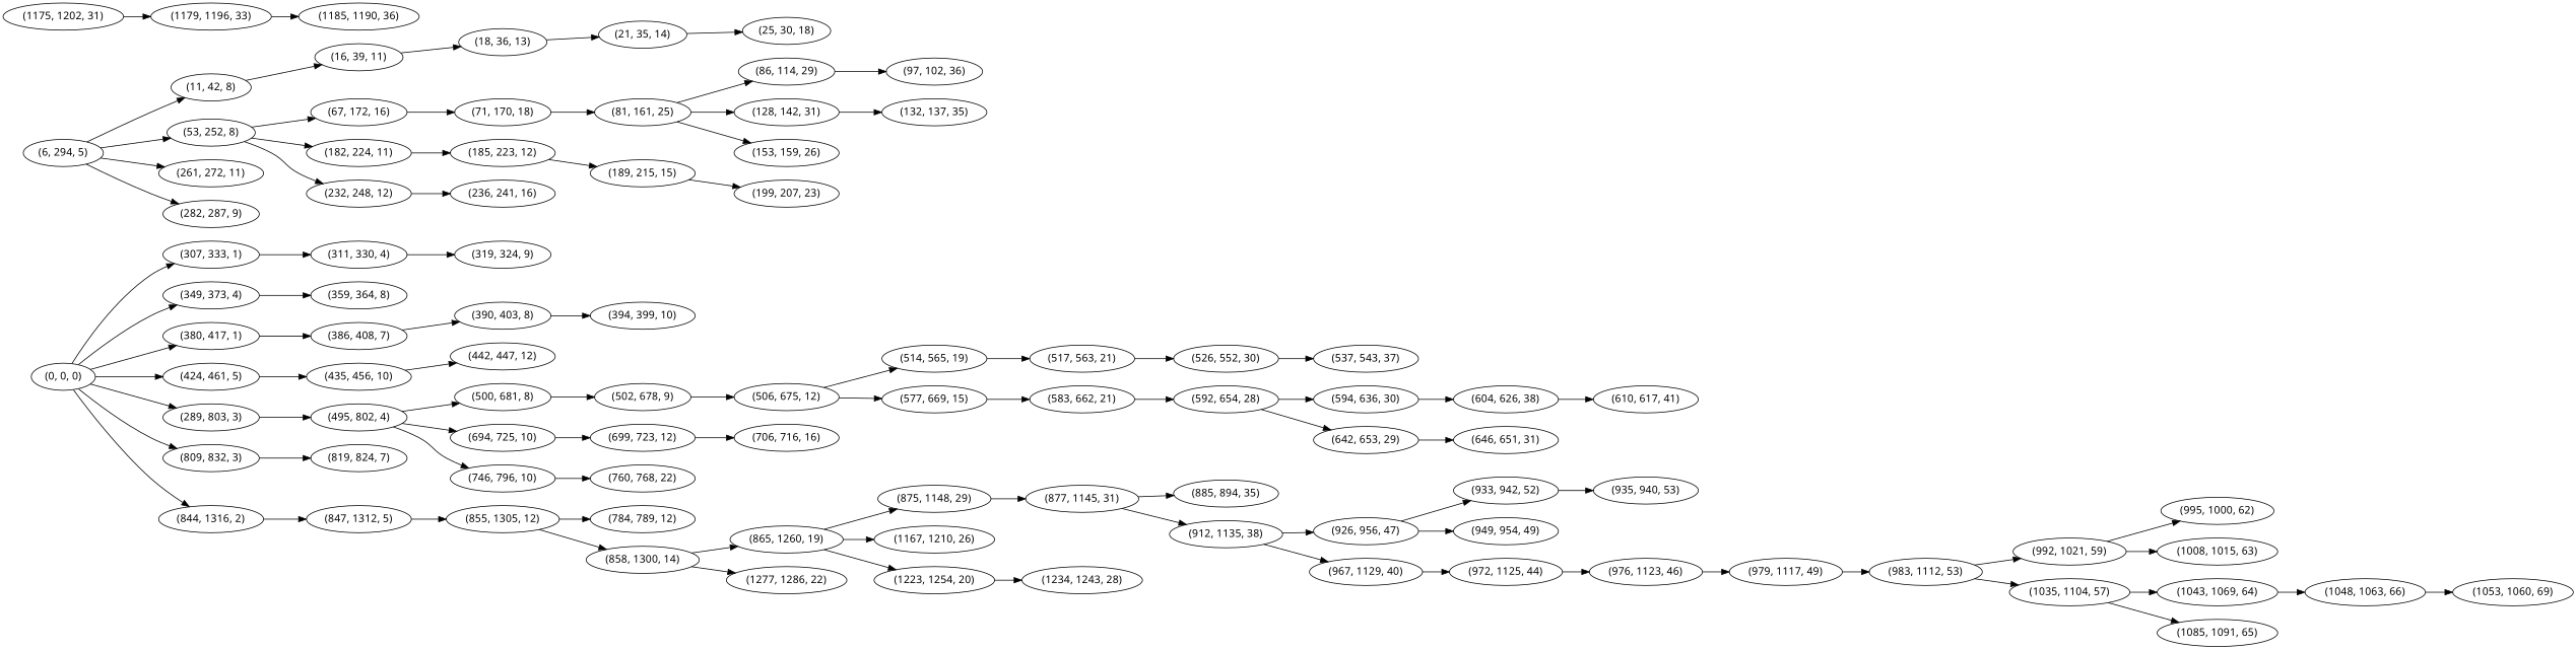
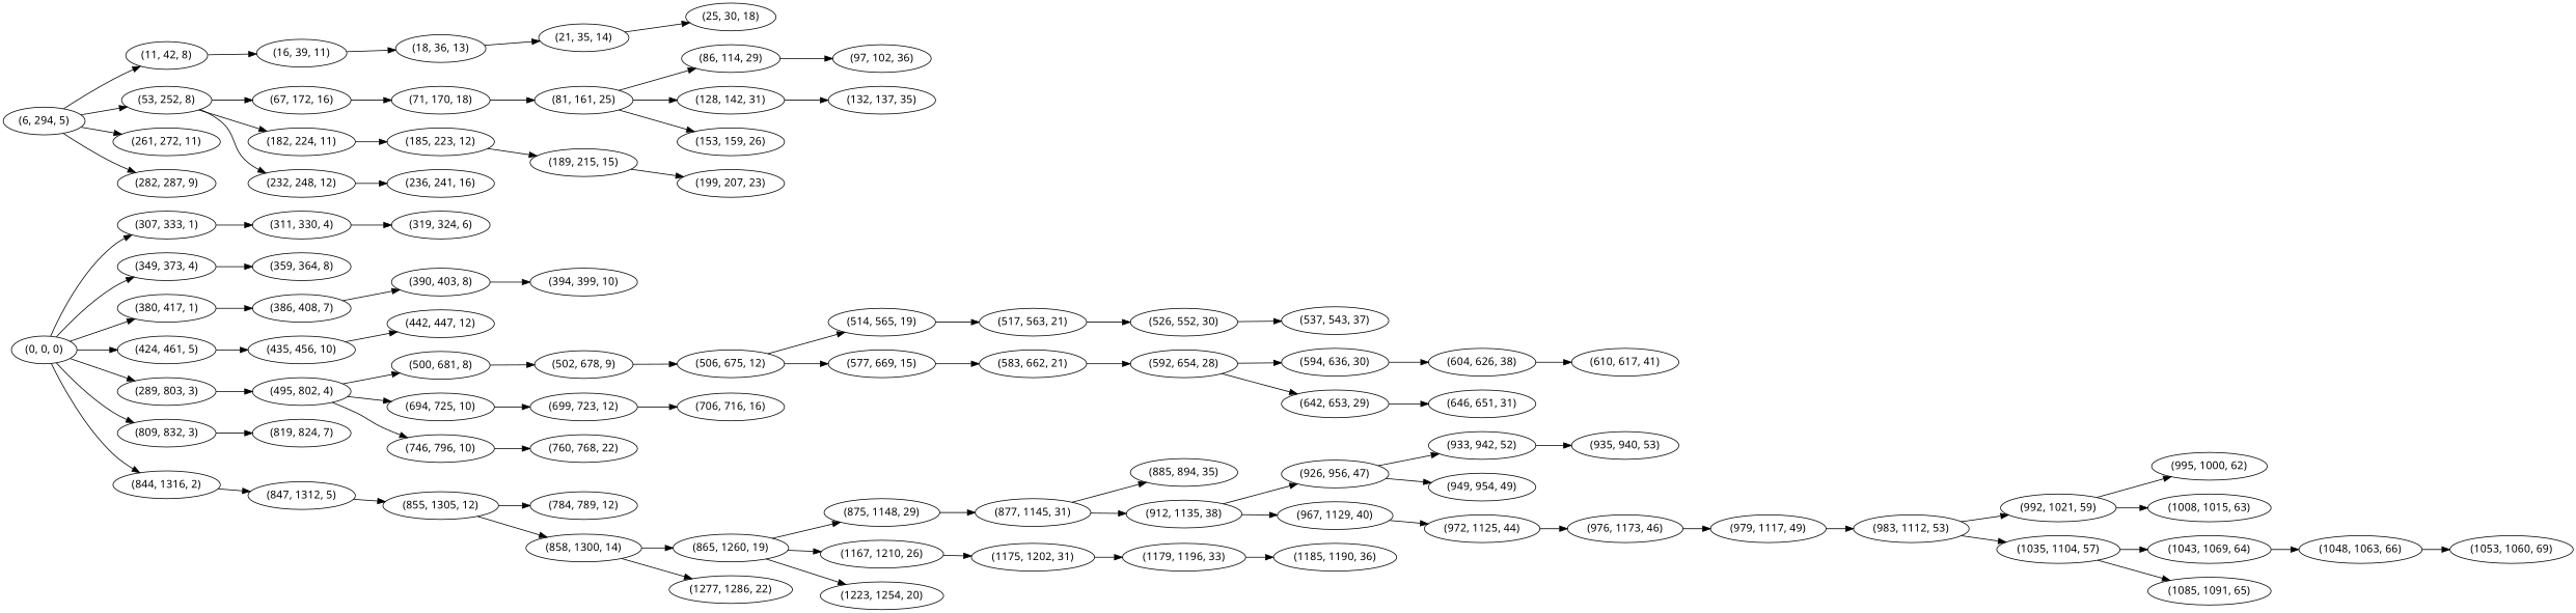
  digraph {
    fontname="Noto Sans"
    rankdir=LR
    node [fontname="Noto Sans"]
    edge [fontname="Noto Sans"]
    "(0, 0, 0)"
    "(307, 333, 1)"
    "(349, 373, 4)"
    "(380, 417, 1)"
    "(424, 461, 5)"
    n6 [label="(289, 803, 3)"]
    "(809, 832, 3)"
    "(844, 1316, 2)"
    "(311, 330, 4)"
    "(359, 364, 8)"
    "(386, 408, 7)"
    "(435, 456, 10)"
    "(495, 802, 4)"
    "(819, 824, 7)"
    "(847, 1312, 5)"
    "(6, 294, 5)"
    "(11, 42, 8)"
    "(53, 252, 8)"
    "(261, 272, 11)"
    "(282, 287, 9)"
    "(16, 39, 11)"
    "(67, 172, 16)"
    "(182, 224, 11)"
    "(232, 248, 12)"
    "(18, 36, 13)"
    "(21, 35, 14)"
    "(25, 30, 18)"
    "(71, 170, 18)"
    "(185, 223, 12)"
    "(236, 241, 16)"
    "(81, 161, 25)"
    "(86, 114, 29)"
    "(128, 142, 31)"
    "(153, 159, 26)"
    "(97, 102, 36)"
    "(132, 137, 35)"
    "(189, 215, 15)"
    "(199, 207, 23)"
-   "(319, 324, 9)"
+   "(319, 324, 9)" [label="(319, 324, 6)"]
    "(390, 403, 8)"
    "(394, 399, 10)"
    "(442, 447, 12)"
    "(500, 681, 8)"
    "(694, 725, 10)"
    "(746, 796, 10)"
    "(502, 678, 9)"
    "(699, 723, 12)"
    "(760, 768, 22)"
    "(506, 675, 12)"
    "(514, 565, 19)"
    "(577, 669, 15)"
    "(517, 563, 21)"
    "(583, 662, 21)"
    "(526, 552, 30)"
    "(537, 543, 37)"
    "(592, 654, 28)"
    "(594, 636, 30)"
    "(642, 653, 29)"
    "(604, 626, 38)"
    "(646, 651, 31)"
    "(610, 617, 41)"
    "(706, 716, 16)"
    "(855, 1305, 12)"
    "(784, 789, 12)"
    "(858, 1300, 14)"
    "(865, 1260, 19)"
    "(1277, 1286, 22)"
    "(875, 1148, 29)"
    "(1167, 1210, 26)"
    "(1223, 1254, 20)"
    "(877, 1145, 31)"
    "(1175, 1202, 31)"
-   "(1234, 1243, 28)"
    "(885, 894, 35)"
    "(912, 1135, 38)"
    "(926, 956, 47)"
    "(967, 1129, 40)"
    "(933, 942, 52)"
    "(949, 954, 49)"
    "(972, 1125, 44)"
    "(935, 940, 53)"
-   "(976, 1123, 46)"
+   "(976, 1123, 46)" [label="(976, 1173, 46)"]
    "(979, 1117, 49)"
    "(983, 1112, 53)"
    "(992, 1021, 59)"
    "(1035, 1104, 57)"
    "(995, 1000, 62)"
    "(1008, 1015, 63)"
    "(1043, 1069, 64)"
    "(1085, 1091, 65)"
    "(1048, 1063, 66)"
    "(1053, 1060, 69)"
    "(1179, 1196, 33)"
    "(1185, 1190, 36)"
    "(0, 0, 0)" -> "(307, 333, 1)"
    "(0, 0, 0)" -> "(349, 373, 4)"
    "(0, 0, 0)" -> "(380, 417, 1)"
    "(0, 0, 0)" -> "(424, 461, 5)"
    "(0, 0, 0)" -> n6
    "(0, 0, 0)" -> "(809, 832, 3)"
    "(0, 0, 0)" -> "(844, 1316, 2)"
    "(307, 333, 1)" -> "(311, 330, 4)"
    "(349, 373, 4)" -> "(359, 364, 8)"
    "(380, 417, 1)" -> "(386, 408, 7)"
    "(424, 461, 5)" -> "(435, 456, 10)"
    n6 -> "(495, 802, 4)"
    "(809, 832, 3)" -> "(819, 824, 7)"
    "(844, 1316, 2)" -> "(847, 1312, 5)"
    "(311, 330, 4)" -> "(319, 324, 9)"
    "(386, 408, 7)" -> "(390, 403, 8)"
    "(435, 456, 10)" -> "(442, 447, 12)"
    "(495, 802, 4)" -> "(500, 681, 8)"
    "(495, 802, 4)" -> "(694, 725, 10)"
    "(495, 802, 4)" -> "(746, 796, 10)"
    "(847, 1312, 5)" -> "(855, 1305, 12)"
    "(6, 294, 5)" -> "(11, 42, 8)"
    "(6, 294, 5)" -> "(53, 252, 8)"
    "(6, 294, 5)" -> "(261, 272, 11)"
    "(6, 294, 5)" -> "(282, 287, 9)"
    "(11, 42, 8)" -> "(16, 39, 11)"
    "(53, 252, 8)" -> "(67, 172, 16)"
    "(53, 252, 8)" -> "(182, 224, 11)"
    "(53, 252, 8)" -> "(232, 248, 12)"
    "(16, 39, 11)" -> "(18, 36, 13)"
    "(67, 172, 16)" -> "(71, 170, 18)"
    "(182, 224, 11)" -> "(185, 223, 12)"
    "(232, 248, 12)" -> "(236, 241, 16)"
    "(18, 36, 13)" -> "(21, 35, 14)"
    "(21, 35, 14)" -> "(25, 30, 18)"
    "(71, 170, 18)" -> "(81, 161, 25)"
    "(185, 223, 12)" -> "(189, 215, 15)"
    "(81, 161, 25)" -> "(86, 114, 29)"
    "(81, 161, 25)" -> "(128, 142, 31)"
    "(81, 161, 25)" -> "(153, 159, 26)"
    "(86, 114, 29)" -> "(97, 102, 36)"
    "(128, 142, 31)" -> "(132, 137, 35)"
    "(189, 215, 15)" -> "(199, 207, 23)"
    "(390, 403, 8)" -> "(394, 399, 10)"
    "(500, 681, 8)" -> "(502, 678, 9)"
    "(694, 725, 10)" -> "(699, 723, 12)"
    "(746, 796, 10)" -> "(760, 768, 22)"
    "(502, 678, 9)" -> "(506, 675, 12)"
    "(699, 723, 12)" -> "(706, 716, 16)"
    "(506, 675, 12)" -> "(514, 565, 19)"
    "(506, 675, 12)" -> "(577, 669, 15)"
    "(514, 565, 19)" -> "(517, 563, 21)"
    "(577, 669, 15)" -> "(583, 662, 21)"
    "(517, 563, 21)" -> "(526, 552, 30)"
    "(583, 662, 21)" -> "(592, 654, 28)"
    "(526, 552, 30)" -> "(537, 543, 37)"
    "(592, 654, 28)" -> "(594, 636, 30)"
    "(592, 654, 28)" -> "(642, 653, 29)"
    "(594, 636, 30)" -> "(604, 626, 38)"
    "(642, 653, 29)" -> "(646, 651, 31)"
    "(604, 626, 38)" -> "(610, 617, 41)"
    "(855, 1305, 12)" -> "(784, 789, 12)"
    "(855, 1305, 12)" -> "(858, 1300, 14)"
    "(858, 1300, 14)" -> "(865, 1260, 19)"
    "(858, 1300, 14)" -> "(1277, 1286, 22)"
    "(865, 1260, 19)" -> "(875, 1148, 29)"
    "(865, 1260, 19)" -> "(1167, 1210, 26)"
    "(865, 1260, 19)" -> "(1223, 1254, 20)"
    "(875, 1148, 29)" -> "(877, 1145, 31)"
-   "(1223, 1254, 20)" -> "(1234, 1243, 28)"
+   "(1167, 1210, 26)" -> "(1175, 1202, 31)"
    "(877, 1145, 31)" -> "(885, 894, 35)"
    "(877, 1145, 31)" -> "(912, 1135, 38)"
    "(1175, 1202, 31)" -> "(1179, 1196, 33)"
    "(912, 1135, 38)" -> "(926, 956, 47)"
    "(912, 1135, 38)" -> "(967, 1129, 40)"
    "(926, 956, 47)" -> "(933, 942, 52)"
    "(926, 956, 47)" -> "(949, 954, 49)"
    "(967, 1129, 40)" -> "(972, 1125, 44)"
    "(933, 942, 52)" -> "(935, 940, 53)"
    "(972, 1125, 44)" -> "(976, 1123, 46)"
    "(976, 1123, 46)" -> "(979, 1117, 49)"
    "(979, 1117, 49)" -> "(983, 1112, 53)"
    "(983, 1112, 53)" -> "(992, 1021, 59)"
    "(983, 1112, 53)" -> "(1035, 1104, 57)"
    "(992, 1021, 59)" -> "(995, 1000, 62)"
    "(992, 1021, 59)" -> "(1008, 1015, 63)"
    "(1035, 1104, 57)" -> "(1043, 1069, 64)"
    "(1035, 1104, 57)" -> "(1085, 1091, 65)"
    "(1043, 1069, 64)" -> "(1048, 1063, 66)"
    "(1048, 1063, 66)" -> "(1053, 1060, 69)"
    "(1179, 1196, 33)" -> "(1185, 1190, 36)"
  }
